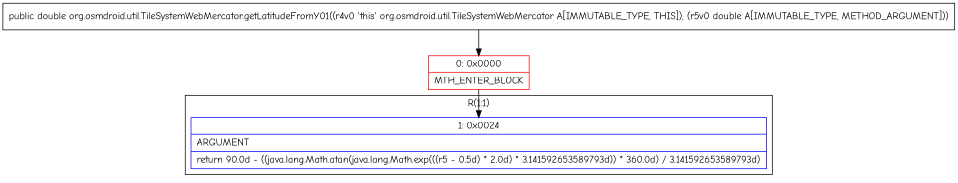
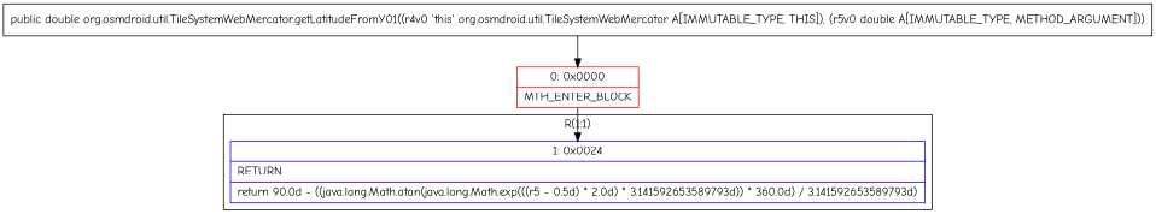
  digraph {
    fontname="Comic Neue"
    node [shape=record fontname="Comic Neue"]
    edge [fontname="Comic Neue"]
-   n1 [color=blue label="{1\:\ 0x0024|ARGUMENT\l|return 90.0d \- ((java.lang.Math.atan(java.lang.Math.exp(((r5 \- 0.5d) * 2.0d) * 3.141592653589793d)) * 360.0d) \/ 3.141592653589793d)\l}"]
+   n1 [color=blue label="{1\:\ 0x0024|RETURN\l|return 90.0d \- ((java.lang.Math.atan(java.lang.Math.exp(((r5 \- 0.5d) * 2.0d) * 3.141592653589793d)) * 360.0d) \/ 3.141592653589793d)\l}"]
    n2 [color=red label="{0\:\ 0x0000|MTH_ENTER_BLOCK\l}"]
    n3 [label="{public double org.osmdroid.util.TileSystemWebMercator.getLatitudeFromY01((r4v0 'this' org.osmdroid.util.TileSystemWebMercator A[IMMUTABLE_TYPE, THIS]), (r5v0 double A[IMMUTABLE_TYPE, METHOD_ARGUMENT])) }"]
    subgraph cluster_1 {
      label="R(1:1)"
      n1
    }
    n2 -> n1
    n3 -> n2
  }
